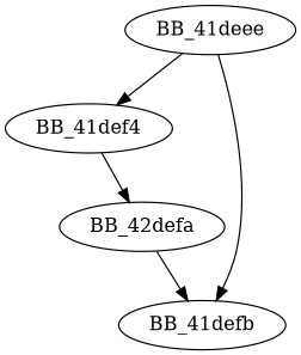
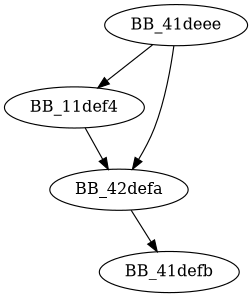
  digraph {
    BB_41deee
-   BB_41def4
+   BB_41def4 [label=BB_11def4]
    BB_41defb
    n4 [label=BB_42defa]
    BB_41deee -> BB_41def4
-   BB_41deee -> BB_41defb
+   BB_41deee -> n4
    BB_41def4 -> n4
    n4 -> BB_41defb
  }
